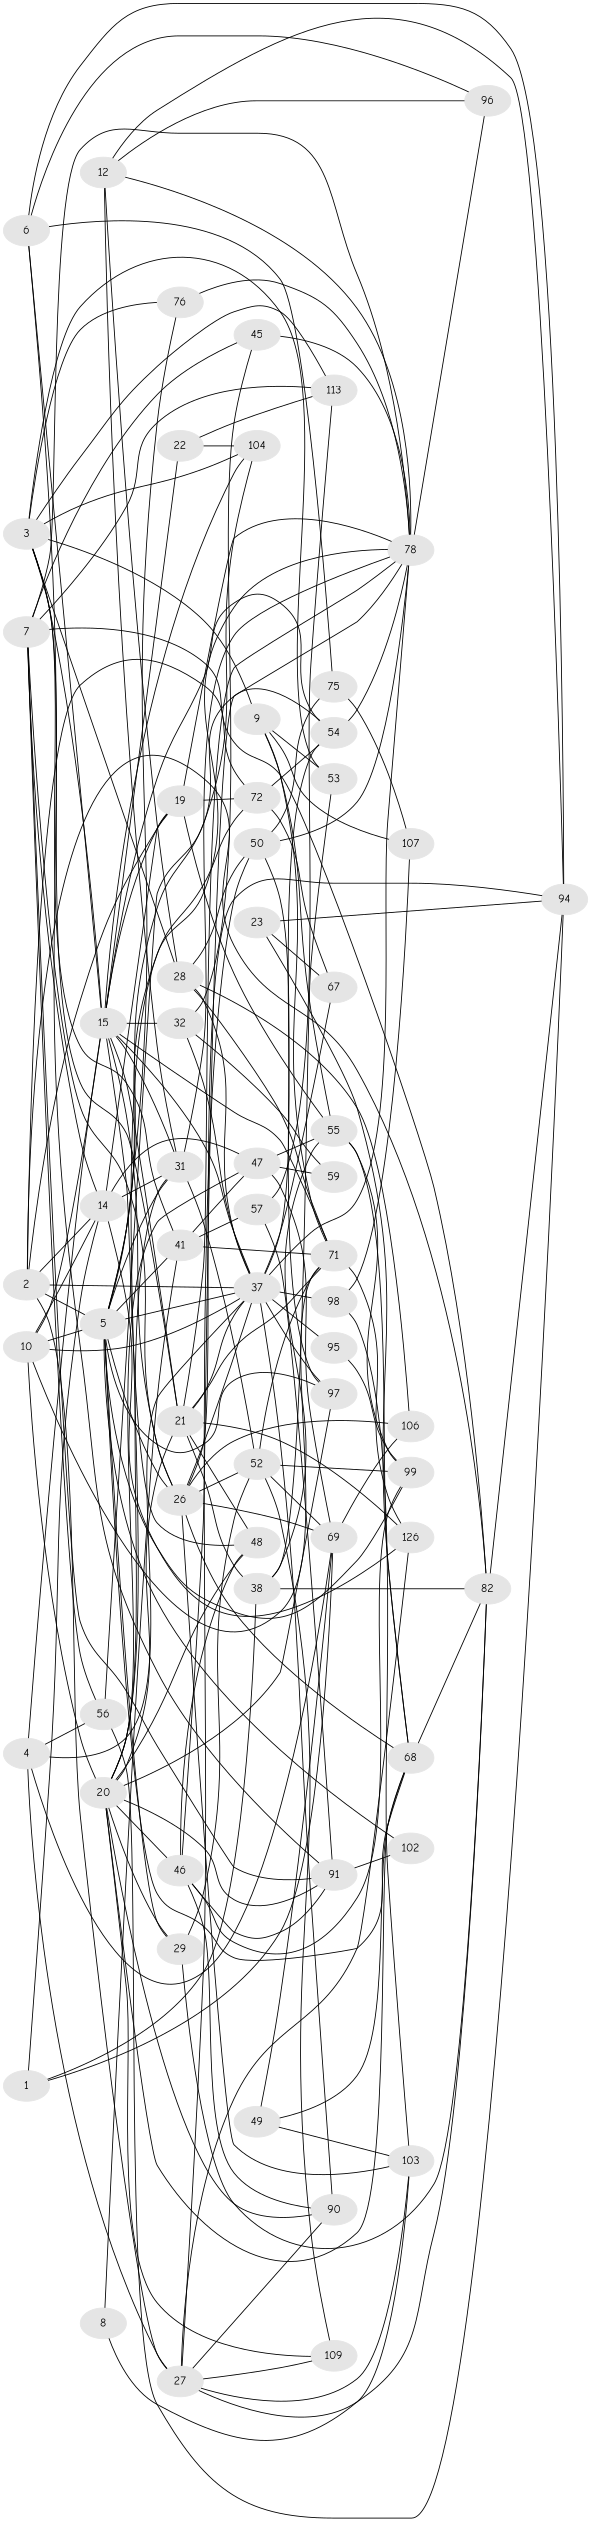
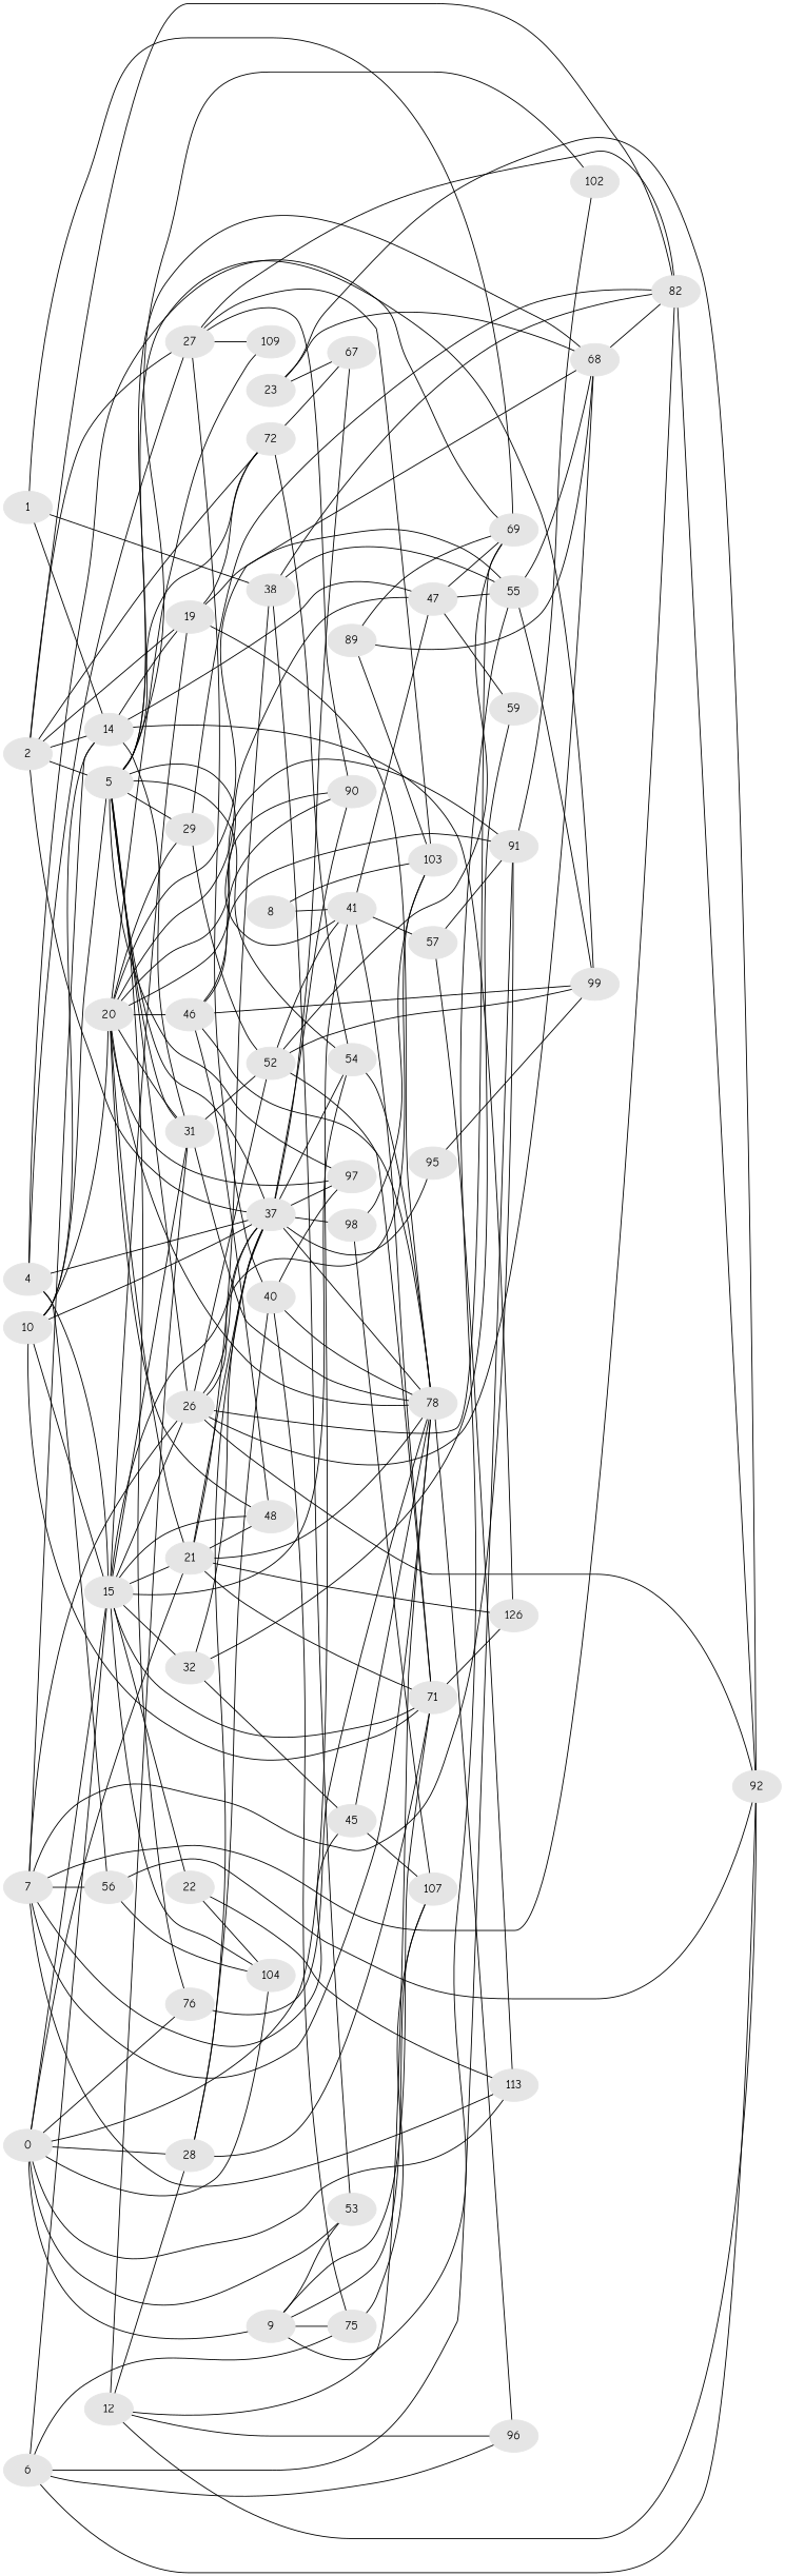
  graph {
    fontname="Comic Neue"
    rankdir=LR
    node [color=gray90 fontname="Comic Neue" style=filled]
    edge [fontname="Comic Neue"]
    14 [super="+18"]
    19 [super="+33"]
    31 [super="+124+111"]
    47 [super="+80"]
    126
    1
    38 [super="+105"]
    69 [super="+89"]
    82 [super="+88"]
    53
    55 [super="+85"]
-   106
    2 [super="+17"]
    5 [super="+43+70"]
    27 [super="+64"]
    37 [super="+66+62"]
    n17 [label=72]
    41 [super="+65"]
    76
    26 [super="+79+100"]
    29
    54
    68 [super="+87"]
    97
    99
    102
    78 [super="+86"]
    103
    90
    109
-   40 [super="+74" label=50]
+   40 [super="+74"]
    67
    95
    98
-   92 [label=94]
-   3 [super="+116+110+63"]
+   92
+   3 [super="+116+110+63" label=0]
    9 [super="+58+13"]
    15 [super="+25"]
    21 [super="+39+24+118"]
    28 [super="+81"]
    104
    113
    75 [super="+101"]
    71 [super="+121"]
    107
    22
    32 [super="+77"]
    48
    57
    4 [super="+30+131"]
    56 [super="+108"]
    52 [super="+94"]
    6 [super="+34"]
    91 [super="+114"]
    96
    7 [super="+11+35"]
    45
    8
    10 [super="+130"]
    20 [super="+36+125+84+50"]
    46 [super="+60"]
    12 [super="+16"]
    59
    23
-   49
+   49 [label=89]
    14 -- 19
    14 -- 31
    14 -- 47
    14 -- 126
    19 -- 55
    19 -- n17
    19 -- 78
    31 -- 78
    31 -- 52
    47 -- 69
    47 -- 55
    47 -- 59
    1 -- 14
    1 -- 38
    1 -- 69
    38 -- 82
    38 -- 53
    38 -- 55
-   69 -- 106
    82 -- 92
    55 -- 68
    55 -- 99
    2 -- 14
    2 -- 19
    2 -- 82
    2 -- 5 [weight=3]
    2 -- 27
    2 -- 37 [weight=2]
    2 -- n17
    5 -- 31
    5 -- 37
    5 -- n17
    5 -- 41
    5 -- 76
    5 -- 26
    5 -- 29
    5 -- 54
    5 -- 68
    5 -- 97
    5 -- 99
    5 -- 102
-   27 -- 126
    27 -- 82
    27 -- 103
    27 -- 90
    27 -- 109
    27 -- 40
    37 -- 54
    37 -- 97
    37 -- 78
    37 -- 90
    37 -- 67
    37 -- 95
    37 -- 98
    n17 -- 54
    n17 -- 67
    41 -- 47
    41 -- 71
    41 -- 57
    76 -- 78
    26 -- 69
-   26 -- 106
    26 -- 37
    26 -- 68
    26 -- 103
    26 -- 92
    26 -- 52
    29 -- 82
    29 -- 52
    54 -- 78
    68 -- 82
    78 -- 96
    40 -- 97
    40 -- 78
    40 -- 75 [weight=2]
    95 -- 99
    98 -- 103
    98 -- 107
    3 -- 53
    3 -- 41
    3 -- 76
    3 -- 9
    3 -- 15 [weight=2]
    3 -- 21
    3 -- 28
    3 -- 104
    3 -- 113
    9 -- 53
    9 -- 55
+   9 -- 75
    9 -- 71
    9 -- 107
    15 -- 19
    15 -- 31
    15 -- 37
    15 -- 26
    15 -- 54
    15 -- 21
    15 -- 104
    15 -- 71
    15 -- 22
    15 -- 32
    15 -- 48
    21 -- 126
    21 -- 38
    21 -- 37
    21 -- 78
    21 -- 71
    21 -- 48 [weight=2]
-   28 -- 106
    28 -- 37
    28 -- 40
    28 -- 71
    75 -- 107
    71 -- 126
    22 -- 104
    22 -- 113
    32 -- 37
    32 -- 45
    32 -- 59
    57 -- 113
    57 -- 91
    4 -- 69
    4 -- 27
    4 -- 37 [weight=2]
    4 -- 15
    4 -- 56 [weight=2]
    56 -- 92
    56 -- 104
    52 -- 69
    52 -- 99
-   52 -- 109
+   52 -- 41
    52 -- 71
    6 -- 92
    6 -- 15
    6 -- 75
    6 -- 91
    6 -- 96
    91 -- 102
    7 -- 14
    7 -- 82
    7 -- 26
    7 -- 78 [weight=2]
    7 -- 113
    7 -- 56
    7 -- 91
    7 -- 45
    45 -- 78
+   45 -- 107
    8 -- 41
    8 -- 103
    10 -- 14
    10 -- 5
    10 -- 37
    10 -- 15
    10 -- 71
    10 -- 20
    20 -- 31
    20 -- 47
    20 -- 29
    20 -- 68
    20 -- 97
    20 -- 78
    20 -- 90
    20 -- 109
    20 -- 21
    20 -- 48
    20 -- 91
    20 -- 46
    46 -- 99
    46 -- 78 [weight=2]
    46 -- 90
    46 -- 48
    46 -- 91
    12 -- 31
    12 -- 78
    12 -- 92
    12 -- 28
    12 -- 96
    23 -- 68
    23 -- 67
    23 -- 92
    49 -- 69
    49 -- 68
    49 -- 103
  }
